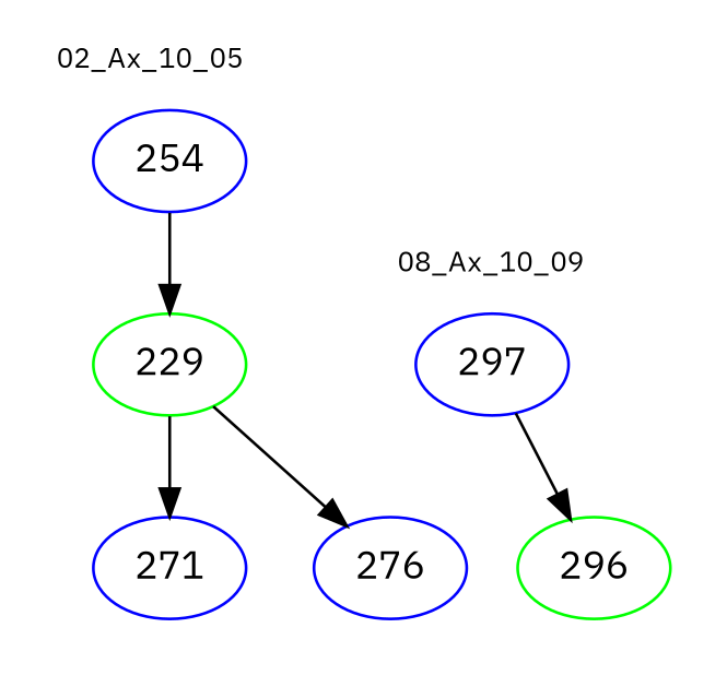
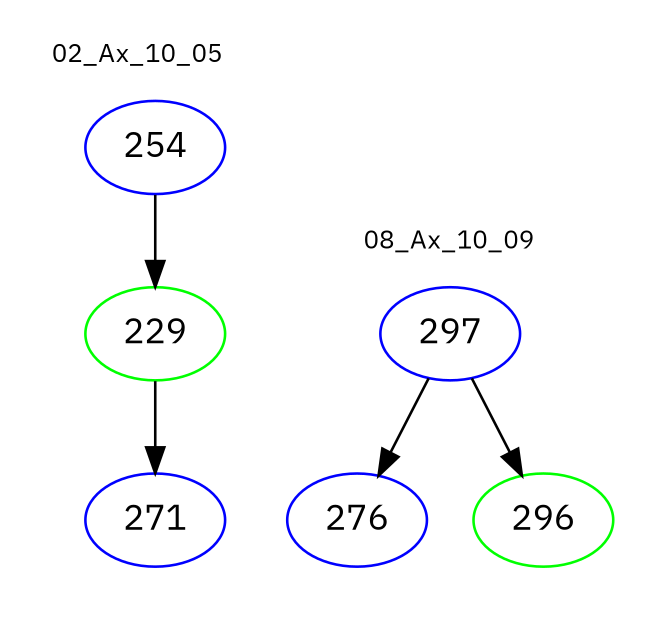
  digraph {
    fontname="IBM Plex Sans"
    node [color=blue fontname="IBM Plex Sans"]
    edge [color=black fontname="IBM Plex Sans"]
    n1 [label=254]
    n2 [color=green label=229]
    n3 [label=271]
    n4 [label=297]
    n5 [label=276]
    n6 [color=green label=296]
    subgraph cluster_1 {
      color=white
      fontsize=10
      label="02_Ax_10_05"
      n1
      n2
      n3
    }
    subgraph cluster_2 {
      color=white
      fontsize=10
      label="08_Ax_10_09"
      n4
      n5
      n6
    }
    n1 -> n2
    n2 -> n3
-   n2 -> n5
+   n4 -> n5
    n4 -> n6
  }
